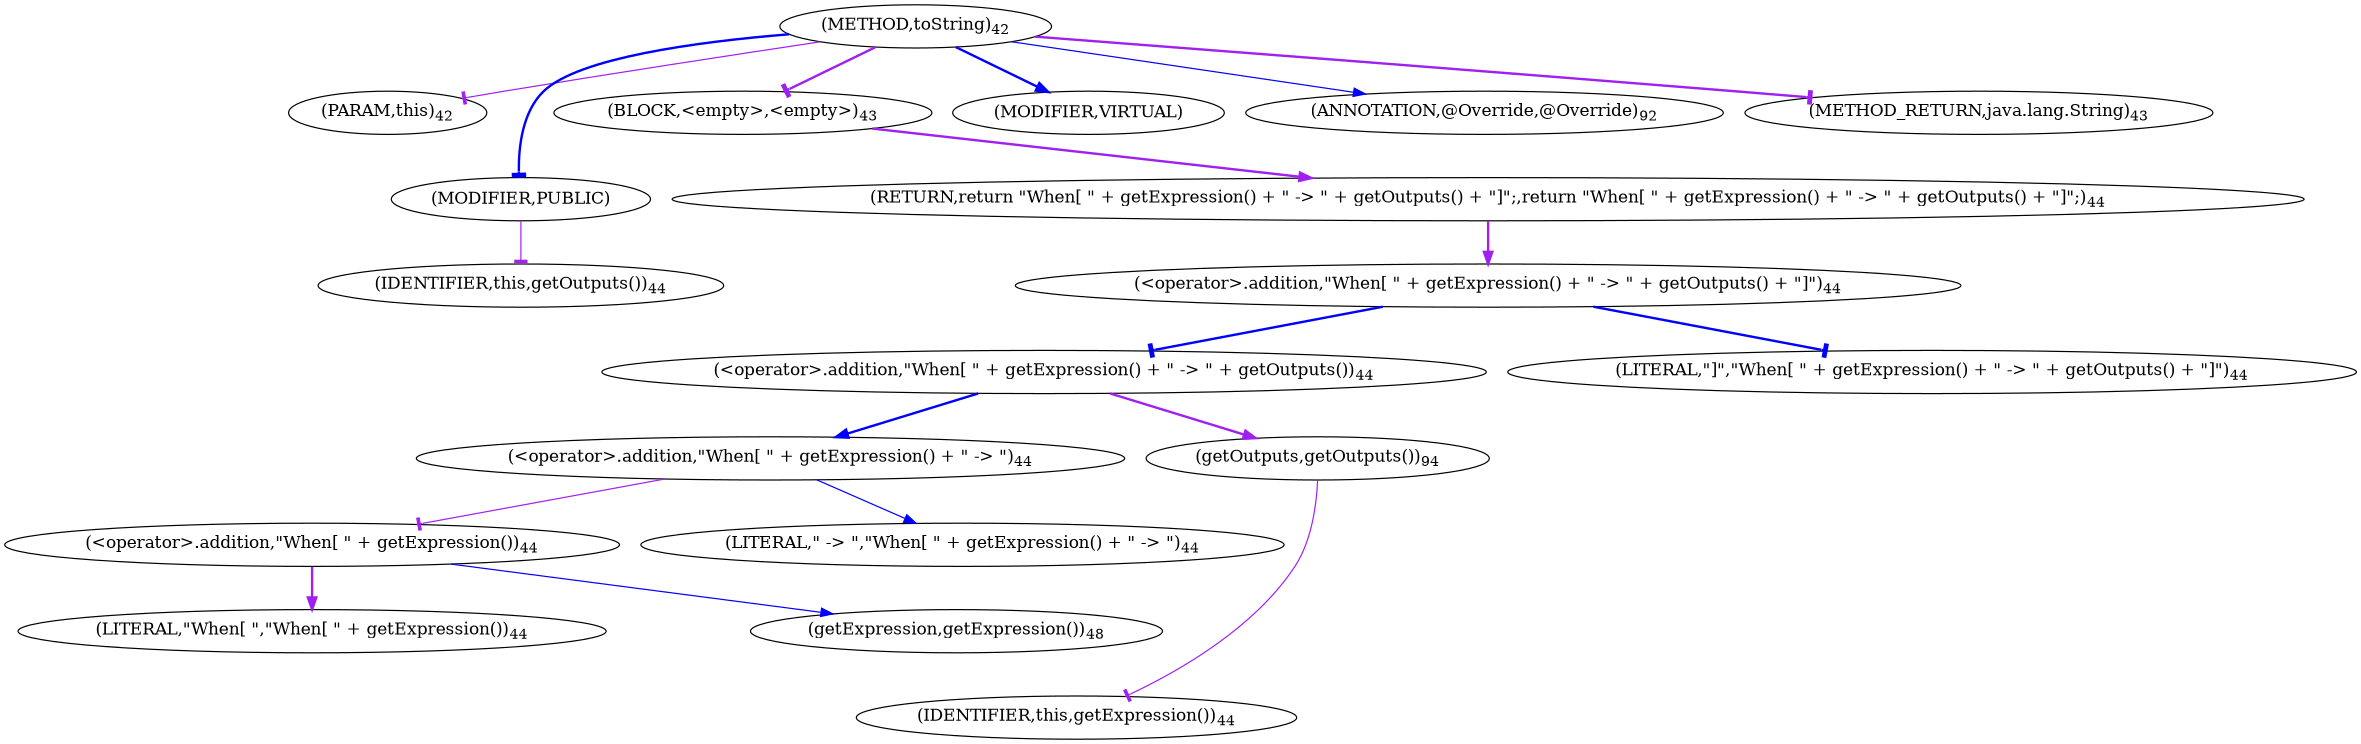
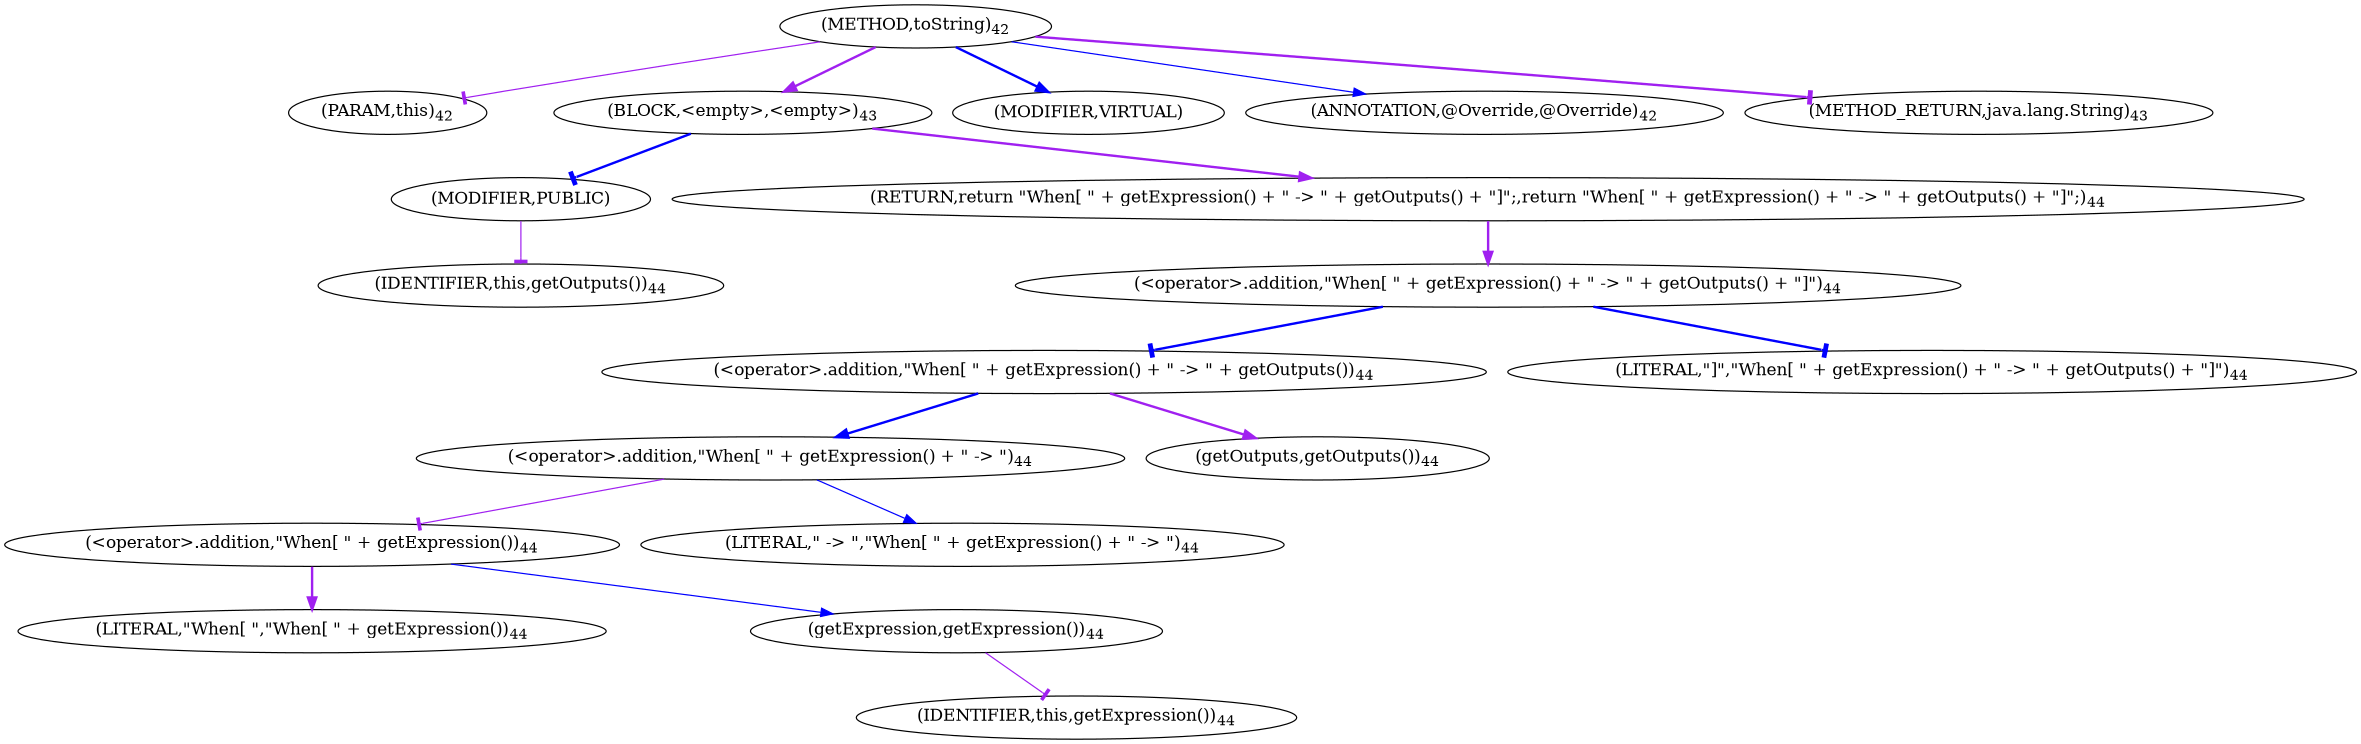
  digraph {
    edge [arrowhead=tee color=purple style=bold]
    n1 [label=<(METHOD,toString)<SUB>42</SUB>>]
    n2 [label=<(PARAM,this)<SUB>42</SUB>>]
    n3 [label=<(BLOCK,&lt;empty&gt;,&lt;empty&gt;)<SUB>43</SUB>>]
    n4 [label=<(MODIFIER,PUBLIC)>]
    n5 [label=<(MODIFIER,VIRTUAL)>]
-   n6 [label=<(ANNOTATION,@Override,@Override)<SUB>92</SUB>>]
+   n6 [label=<(ANNOTATION,@Override,@Override)<SUB>42</SUB>>]
    n7 [label=<(METHOD_RETURN,java.lang.String)<SUB>43</SUB>>]
    n8 [label=<(RETURN,return &quot;When[ &quot; + getExpression() + &quot; -&gt; &quot; + getOutputs() + &quot;]&quot;;,return &quot;When[ &quot; + getExpression() + &quot; -&gt; &quot; + getOutputs() + &quot;]&quot;;)<SUB>44</SUB>>]
    n9 [label=<(IDENTIFIER,this,getOutputs())<SUB>44</SUB>>]
    n10 [label=<(&lt;operator&gt;.addition,&quot;When[ &quot; + getExpression() + &quot; -&gt; &quot; + getOutputs() + &quot;]&quot;)<SUB>44</SUB>>]
    n11 [label=<(&lt;operator&gt;.addition,&quot;When[ &quot; + getExpression() + &quot; -&gt; &quot; + getOutputs())<SUB>44</SUB>>]
    n12 [label=<(LITERAL,&quot;]&quot;,&quot;When[ &quot; + getExpression() + &quot; -&gt; &quot; + getOutputs() + &quot;]&quot;)<SUB>44</SUB>>]
    n13 [label=<(&lt;operator&gt;.addition,&quot;When[ &quot; + getExpression() + &quot; -&gt; &quot;)<SUB>44</SUB>>]
-   n14 [label=<(getOutputs,getOutputs())<SUB>94</SUB>>]
+   n14 [label=<(getOutputs,getOutputs())<SUB>44</SUB>>]
    n15 [label=<(&lt;operator&gt;.addition,&quot;When[ &quot; + getExpression())<SUB>44</SUB>>]
    n16 [label=<(LITERAL,&quot; -&gt; &quot;,&quot;When[ &quot; + getExpression() + &quot; -&gt; &quot;)<SUB>44</SUB>>]
    n17 [label=<(LITERAL,&quot;When[ &quot;,&quot;When[ &quot; + getExpression())<SUB>44</SUB>>]
-   n18 [label=<(getExpression,getExpression())<SUB>48</SUB>>]
+   n18 [label=<(getExpression,getExpression())<SUB>44</SUB>>]
    n19 [label=<(IDENTIFIER,this,getExpression())<SUB>44</SUB>>]
    n1 -> n2 [style=solid]
-   n1 -> n3
-   n1 -> n4 [color=blue]
+   n1 -> n3 [arrowhead=normal]
+   n3 -> n4 [color=blue]
    n1 -> n5 [arrowhead=normal color=blue]
    n1 -> n6 [arrowhead=normal color=blue style=solid]
    n1 -> n7
    n3 -> n8 [arrowhead=normal]
    n4 -> n9 [style=solid]
    n8 -> n10 [arrowhead=normal]
    n10 -> n11 [color=blue]
    n10 -> n12 [color=blue]
    n11 -> n13 [arrowhead=normal color=blue]
    n11 -> n14 [arrowhead=normal]
    n13 -> n15 [style=solid]
    n13 -> n16 [arrowhead=normal color=blue style=solid]
    n15 -> n17 [arrowhead=normal]
    n15 -> n18 [arrowhead=normal color=blue style=solid]
-   n14 -> n19 [style=solid]
+   n18 -> n19 [style=solid]
  }
